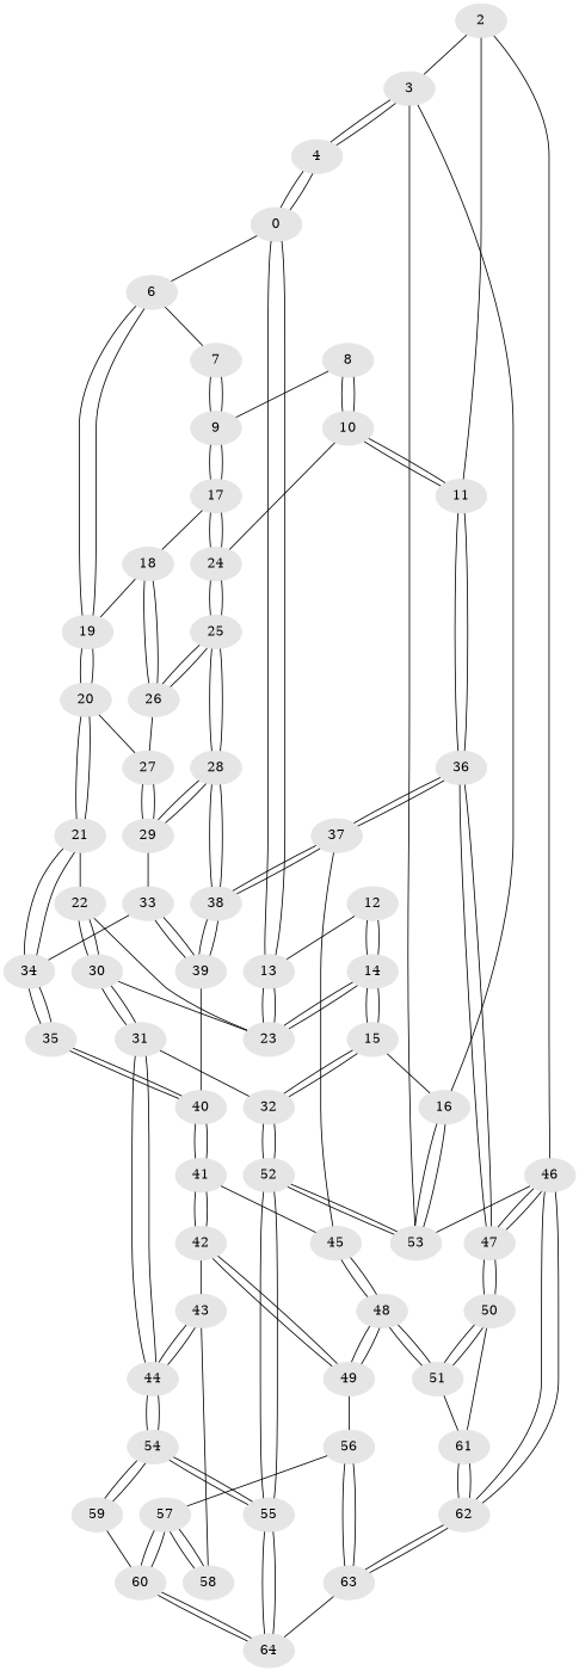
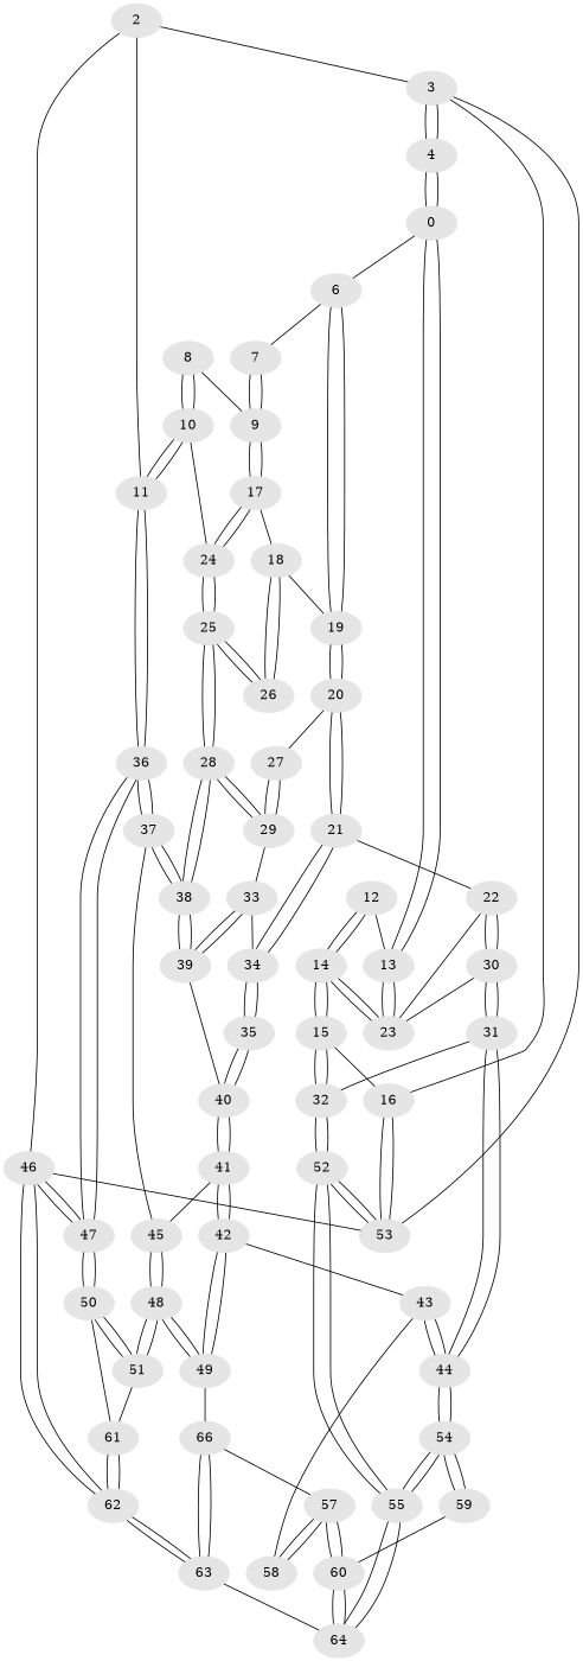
  graph {
    node [color=gray90 style=filled]
    2
    3
    11
    46
    8
    9
    10
    4
    16
    53
    36
    47
    62
    n14 [label=0]
    6
    13
    7
    19
    23
    20
    17
    24
    18
    25
    37
    12
    14
    15
    32
    52
    26
    27
    21
    22
    34
    29
    30
    35
    31
    28
    38
    33
    39
    44
    40
    54
    55
    41
    45
    50
    48
    42
    43
    49
    58
-   56
+   56 [label=66]
    59
    51
    63
    61
    57
    64
    60
    2 -- 3
    2 -- 11
    2 -- 46
    3 -- 4
    3 -- 4
    3 -- 16
    3 -- 53
    11 -- 36
    11 -- 36
    46 -- 53
    46 -- 47
    46 -- 47
    46 -- 62
    46 -- 62
    8 -- 9
    8 -- 10
    8 -- 10
    9 -- 17
    9 -- 17
    10 -- 11
    10 -- 11
    10 -- 24
    4 -- n14
    4 -- n14
    16 -- 53
    16 -- 53
    36 -- 47
    36 -- 47
    36 -- 37
    36 -- 37
    47 -- 50
    47 -- 50
    62 -- 63
    62 -- 63
    n14 -- 6
    n14 -- 13
    n14 -- 13
    6 -- 7
    6 -- 19
    6 -- 19
    13 -- 23
    13 -- 23
    7 -- 9
    7 -- 9
    19 -- 20
    19 -- 20
    20 -- 27
    20 -- 21
    20 -- 21
    17 -- 24
    17 -- 24
    17 -- 18
    24 -- 25
    24 -- 25
    18 -- 19
    18 -- 26
    18 -- 26
    25 -- 26
    25 -- 26
    25 -- 28
    25 -- 28
    37 -- 38
    37 -- 38
    37 -- 45
    12 -- 13
    12 -- 14
    12 -- 14
    14 -- 23
    14 -- 23
    14 -- 15
    14 -- 15
    15 -- 16
    15 -- 32
    15 -- 32
    32 -- 52
    32 -- 52
    52 -- 53
    52 -- 53
    52 -- 55
    52 -- 55
-   26 -- 27
    27 -- 29
    27 -- 29
    21 -- 22
    21 -- 34
    21 -- 34
    22 -- 23
    22 -- 30
    22 -- 30
    34 -- 35
    34 -- 35
    29 -- 33
    30 -- 23
    30 -- 31
    30 -- 31
    35 -- 40
    35 -- 40
    31 -- 32
    31 -- 44
    31 -- 44
    28 -- 29
    28 -- 29
    28 -- 38
    28 -- 38
    38 -- 39
    38 -- 39
    33 -- 34
    33 -- 39
    33 -- 39
    39 -- 40
    44 -- 54
    44 -- 54
    40 -- 41
    40 -- 41
    54 -- 55
    54 -- 55
    54 -- 59
    54 -- 59
    55 -- 64
    55 -- 64
    41 -- 45
    41 -- 42
    41 -- 42
    45 -- 48
    45 -- 48
    50 -- 51
    50 -- 51
    50 -- 61
    48 -- 49
    48 -- 49
    48 -- 51
    48 -- 51
    42 -- 43
    42 -- 49
    42 -- 49
    43 -- 44
    43 -- 44
    43 -- 58
    49 -- 56
    56 -- 63
    56 -- 63
    56 -- 57
    59 -- 60
    51 -- 61
    63 -- 64
    61 -- 62
    61 -- 62
    57 -- 58
    57 -- 58
    57 -- 60
    57 -- 60
    60 -- 64
    60 -- 64
  }
